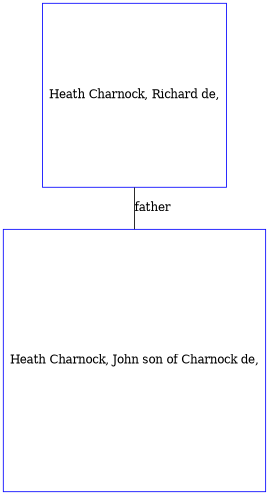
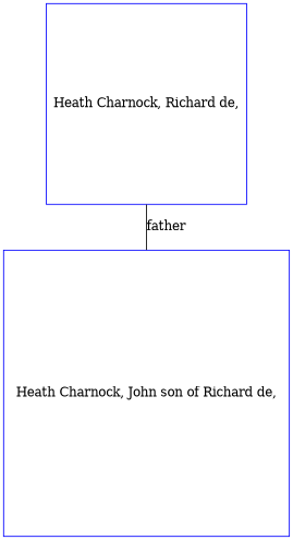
  digraph {
    node [color=blue regular=1 shape=box]
    n1 [label="Heath Charnock, Richard de,"]
-   n2 [label="Heath Charnock, John son of Charnock de,"]
+   n2 [label="Heath Charnock, John son of Richard de,"]
    n1 -> n2 [arrowsize=0.0 dir=none label=father]
  }
